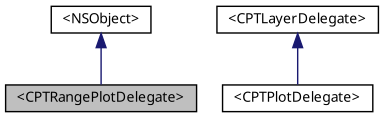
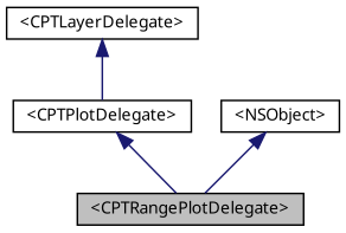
  digraph {
    node [color=black fontname="Lucinda Grande" fontsize=10 shape=record]
    edge [color=midnightblue dir=back fontname="Lucinda Grande" fontsize=10 labelfontname="Lucinda Grande" labelfontsize=10 style=solid]
    n1 [fillcolor=grey75 fontcolor=black height=0.2 label="\<CPTRangePlotDelegate\>" style=filled width=0.4]
    n2 [height=0.2 label="\<CPTPlotDelegate\>" width=0.4]
    n3 [height=0.2 label="\<CPTLayerDelegate\>" width=0.4]
    n4 [height=0.2 label="\<NSObject\>" width=0.4]
+   n2 -> n1
    n3 -> n2
    n4 -> n1
  }
